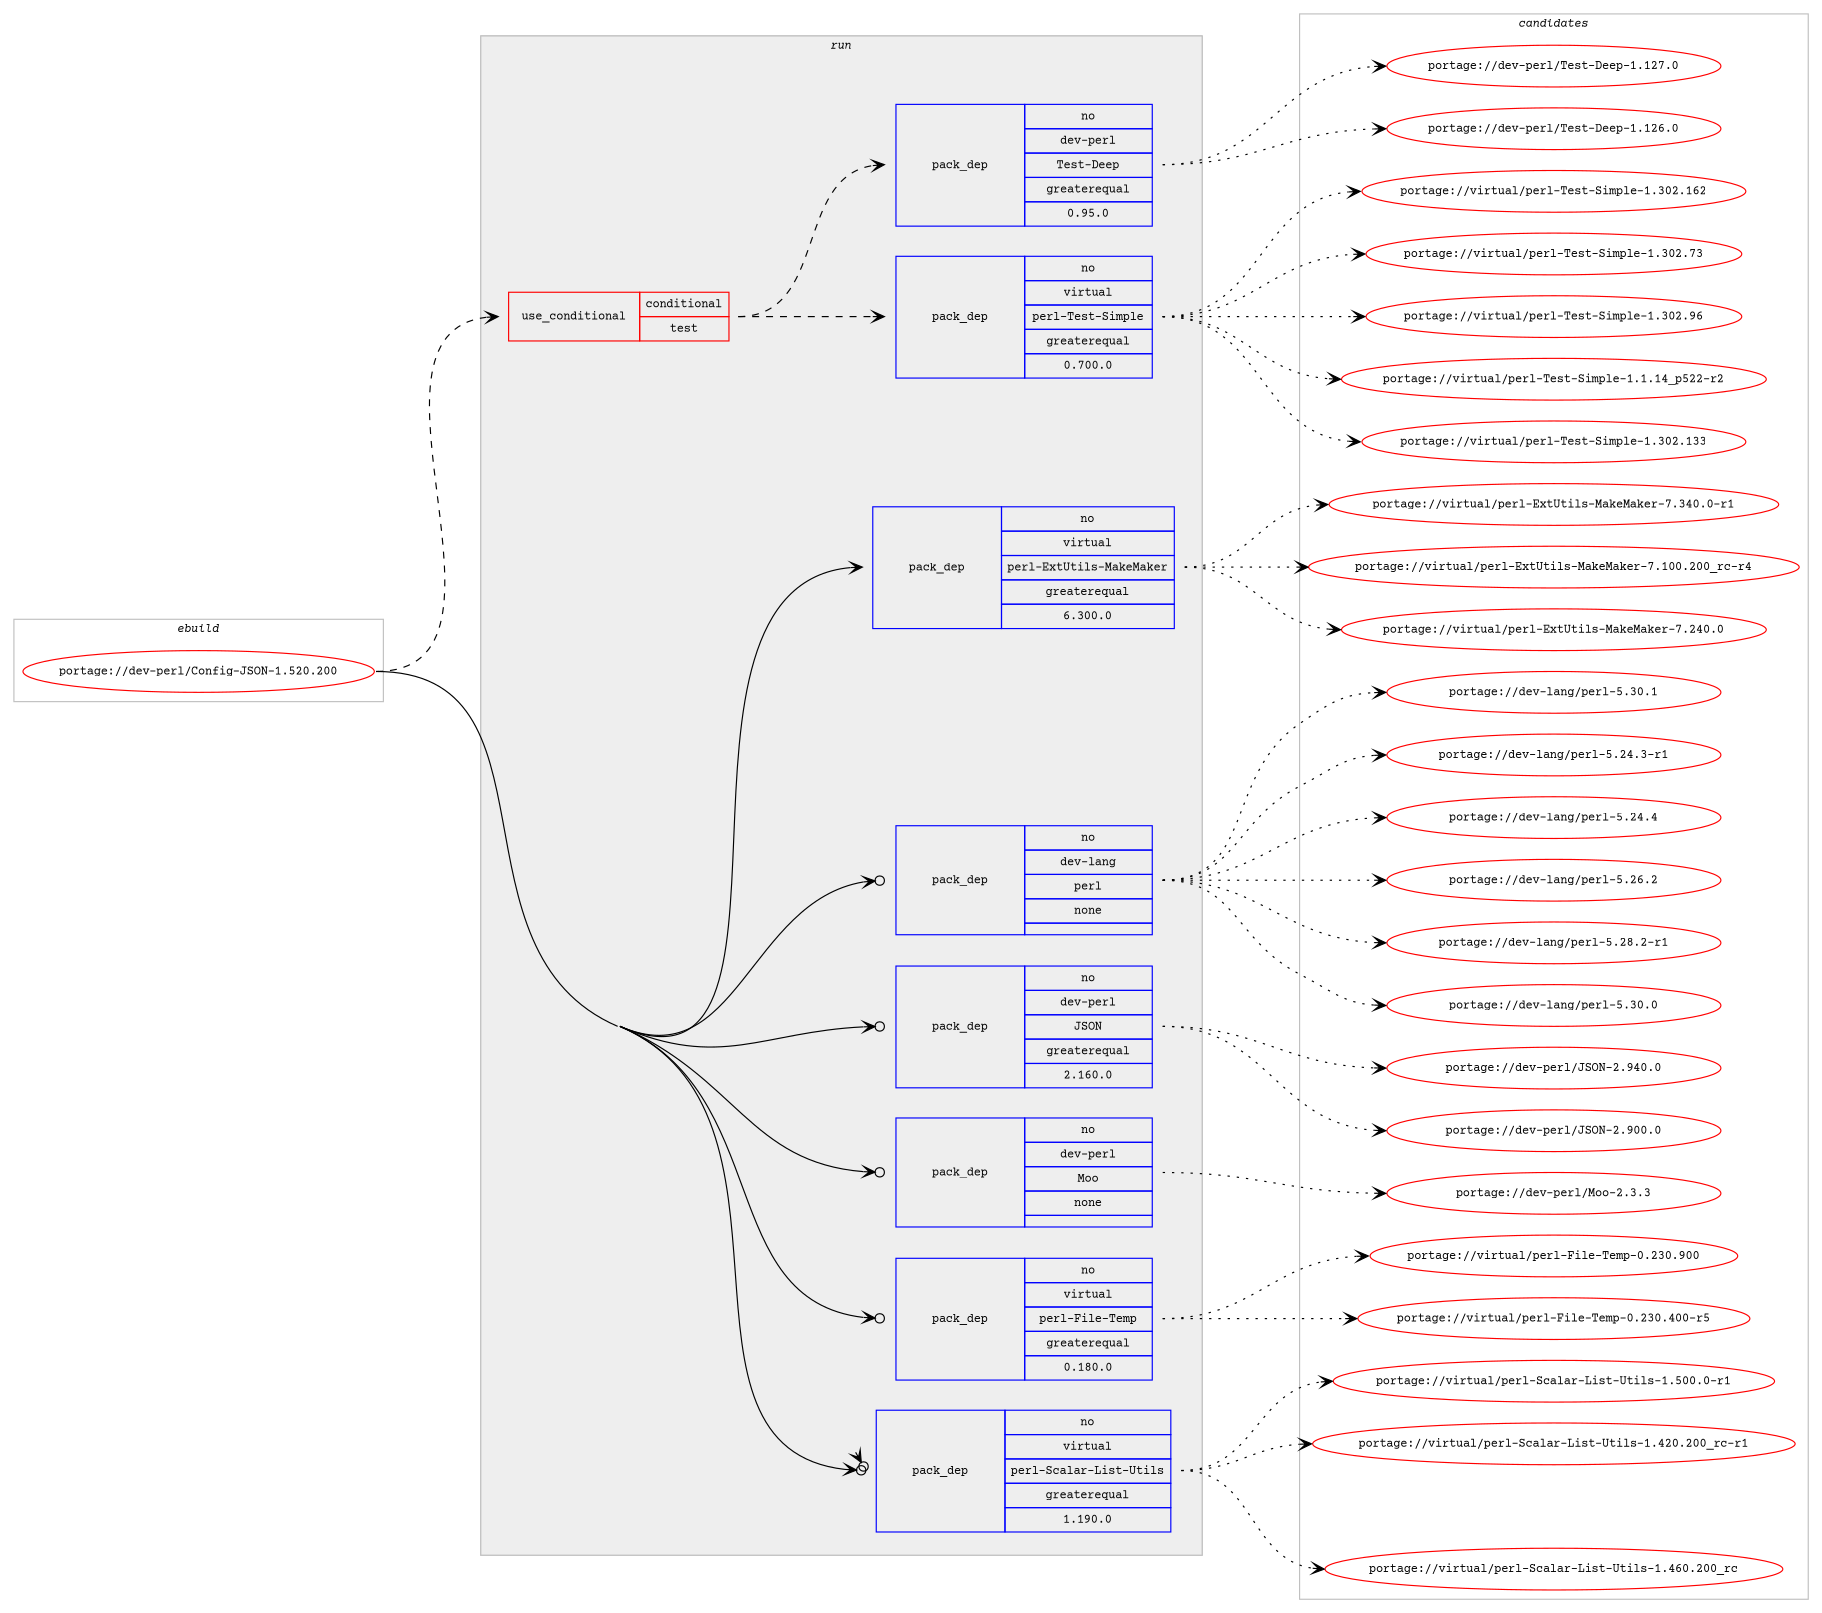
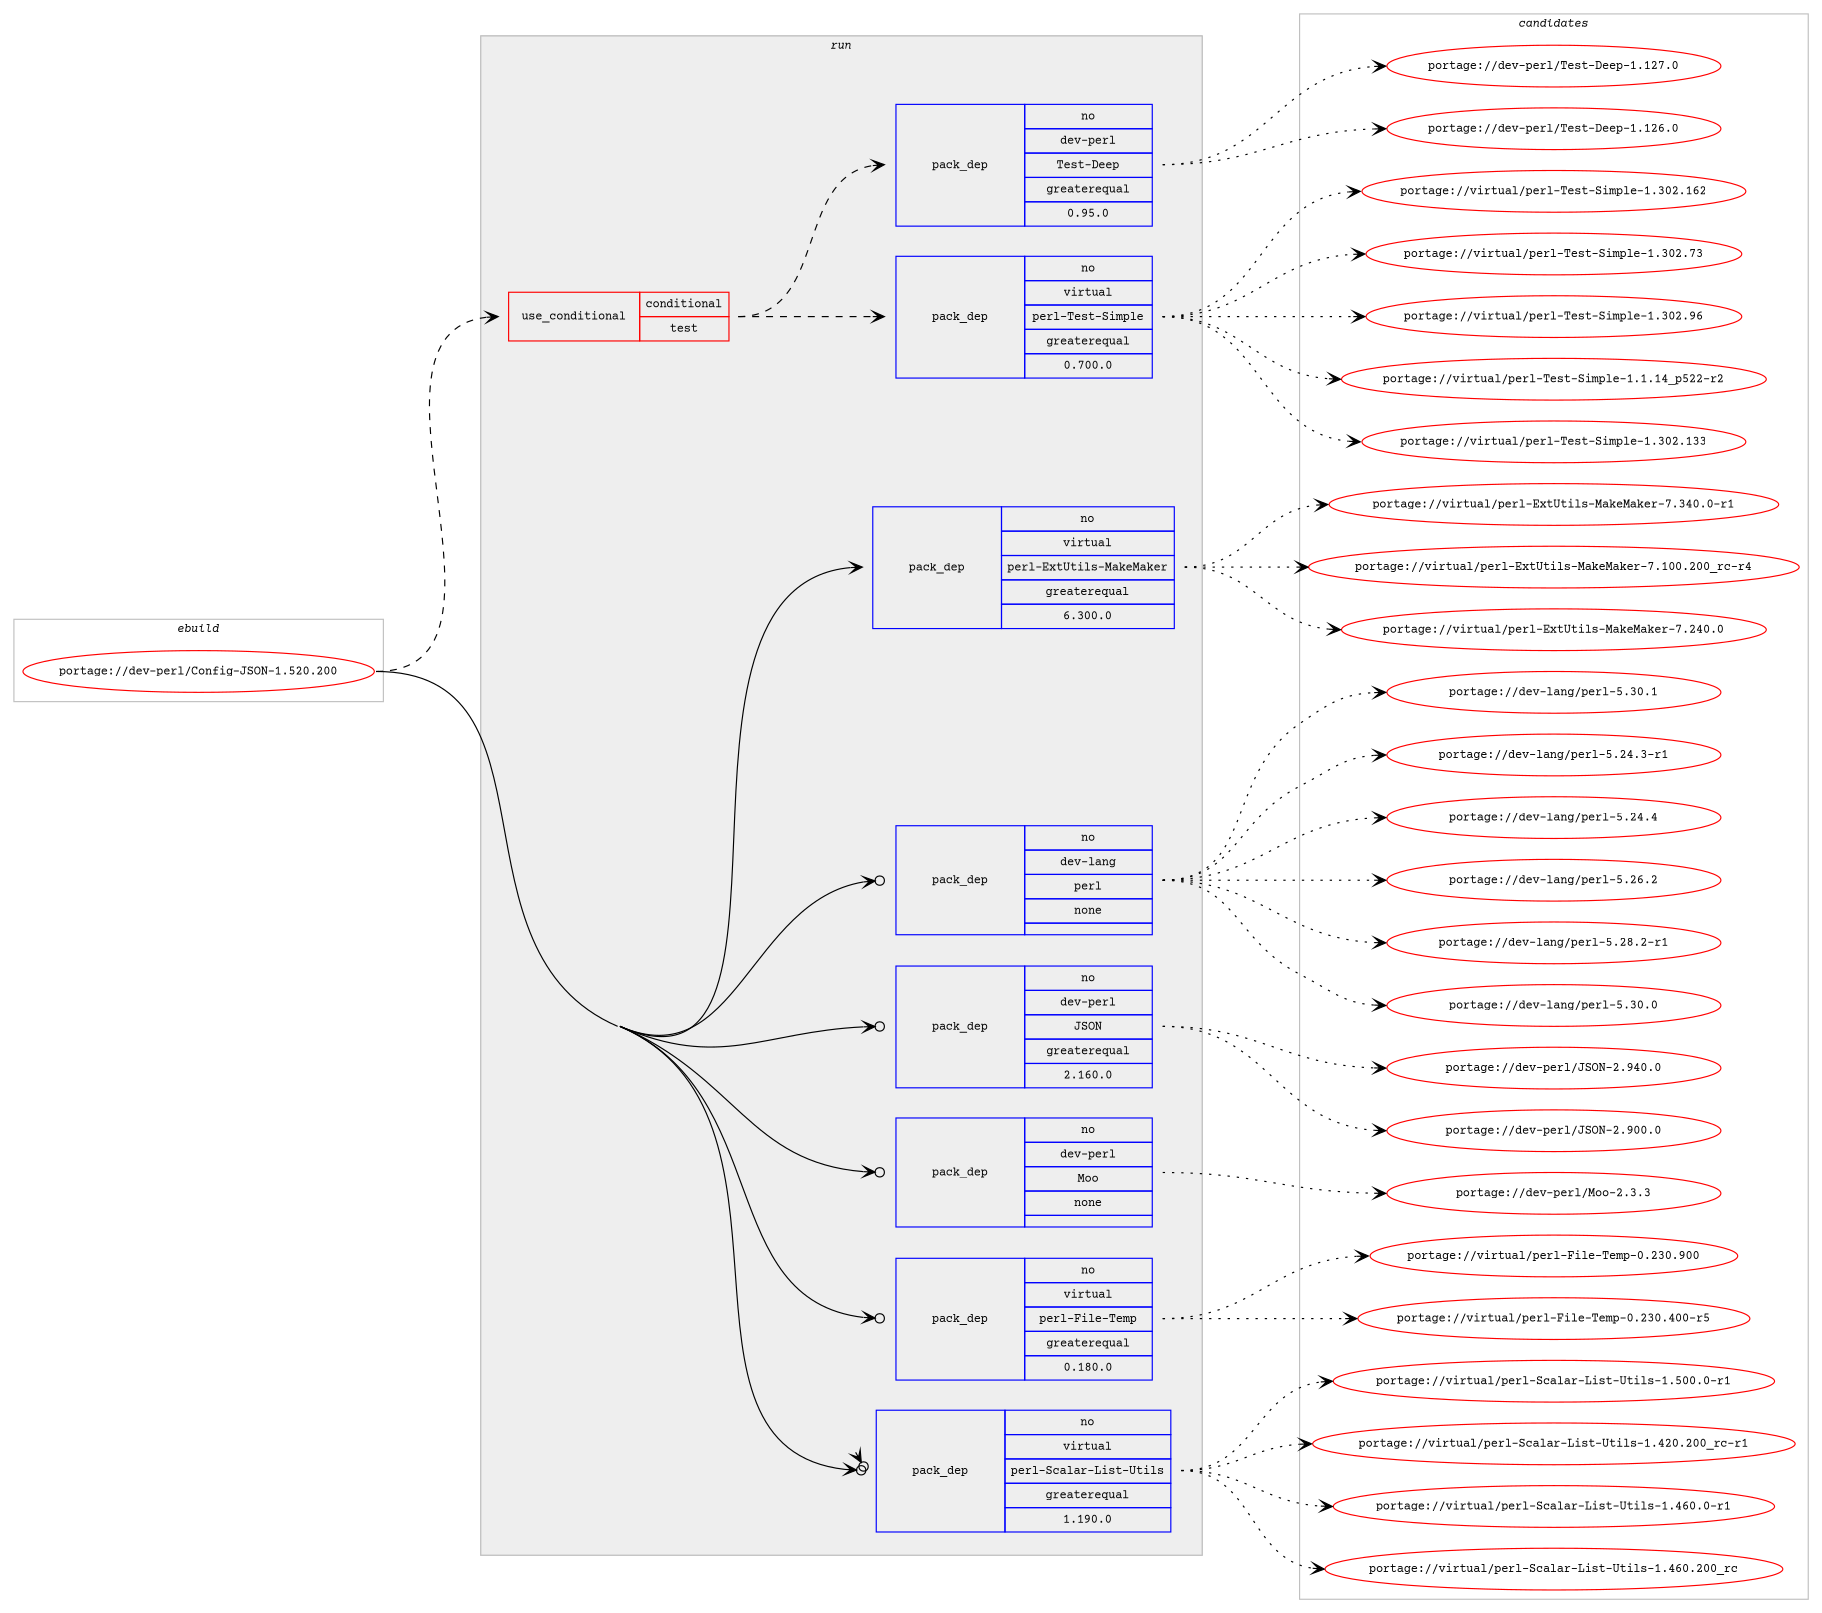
  digraph {
    compound=true
    concentrate=true
    fontname="Courier Prime"
    fontsize=10
    newrank=true
    rankdir=LR
    ranksep=1.5
    node [color=red fontname="Courier Prime" fontsize=10]
    edge [arrowhead=vee fontname="Courier Prime" headport=w style=dotted tailport=e weight=100]
    n1 [label="portage://dev-perl/Config-JSON-1.520.200" width=4]
    n2 [color=blue label=<<TABLE BORDER="0" CELLBORDER="1" CELLSPACING="0" CELLPADDING="4" WIDTH="220"><TR><TD ROWSPAN="6" CELLPADDING="30">pack_dep</TD></TR><TR><TD WIDTH="110">no</TD></TR><TR><TD>virtual</TD></TR><TR><TD>perl-Test-Simple</TD></TR><TR><TD>greaterequal</TD></TR><TR><TD>0.700.0</TD></TR></TABLE>> shape=none]
    n3 [color=blue label=<<TABLE BORDER="0" CELLBORDER="1" CELLSPACING="0" CELLPADDING="4" WIDTH="220"><TR><TD ROWSPAN="6" CELLPADDING="30">pack_dep</TD></TR><TR><TD WIDTH="110">no</TD></TR><TR><TD>dev-perl</TD></TR><TR><TD>Test-Deep</TD></TR><TR><TD>greaterequal</TD></TR><TR><TD>0.95.0</TD></TR></TABLE>> shape=none]
    n4 [label=<<TABLE BORDER="0" CELLBORDER="1" CELLSPACING="0" CELLPADDING="4"><TR><TD ROWSPAN="3" CELLPADDING="10">use_conditional</TD></TR><TR><TD>conditional</TD></TR><TR><TD>test</TD></TR></TABLE>> shape=none]
    n5 [color=blue label=<<TABLE BORDER="0" CELLBORDER="1" CELLSPACING="0" CELLPADDING="4" WIDTH="220"><TR><TD ROWSPAN="6" CELLPADDING="30">pack_dep</TD></TR><TR><TD WIDTH="110">no</TD></TR><TR><TD>virtual</TD></TR><TR><TD>perl-ExtUtils-MakeMaker</TD></TR><TR><TD>greaterequal</TD></TR><TR><TD>6.300.0</TD></TR></TABLE>> shape=none]
    n6 [color=blue label=<<TABLE BORDER="0" CELLBORDER="1" CELLSPACING="0" CELLPADDING="4" WIDTH="220"><TR><TD ROWSPAN="6" CELLPADDING="30">pack_dep</TD></TR><TR><TD WIDTH="110">no</TD></TR><TR><TD>dev-lang</TD></TR><TR><TD>perl</TD></TR><TR><TD>none</TD></TR><TR><TD></TD></TR></TABLE>> shape=none]
    n7 [color=blue label=<<TABLE BORDER="0" CELLBORDER="1" CELLSPACING="0" CELLPADDING="4" WIDTH="220"><TR><TD ROWSPAN="6" CELLPADDING="30">pack_dep</TD></TR><TR><TD WIDTH="110">no</TD></TR><TR><TD>dev-perl</TD></TR><TR><TD>JSON</TD></TR><TR><TD>greaterequal</TD></TR><TR><TD>2.160.0</TD></TR></TABLE>> shape=none]
    n8 [color=blue label=<<TABLE BORDER="0" CELLBORDER="1" CELLSPACING="0" CELLPADDING="4" WIDTH="220"><TR><TD ROWSPAN="6" CELLPADDING="30">pack_dep</TD></TR><TR><TD WIDTH="110">no</TD></TR><TR><TD>dev-perl</TD></TR><TR><TD>Moo</TD></TR><TR><TD>none</TD></TR><TR><TD></TD></TR></TABLE>> shape=none]
    n9 [color=blue label=<<TABLE BORDER="0" CELLBORDER="1" CELLSPACING="0" CELLPADDING="4" WIDTH="220"><TR><TD ROWSPAN="6" CELLPADDING="30">pack_dep</TD></TR><TR><TD WIDTH="110">no</TD></TR><TR><TD>virtual</TD></TR><TR><TD>perl-File-Temp</TD></TR><TR><TD>greaterequal</TD></TR><TR><TD>0.180.0</TD></TR></TABLE>> shape=none]
    n10 [color=blue label=<<TABLE BORDER="0" CELLBORDER="1" CELLSPACING="0" CELLPADDING="4" WIDTH="220"><TR><TD ROWSPAN="6" CELLPADDING="30">pack_dep</TD></TR><TR><TD WIDTH="110">no</TD></TR><TR><TD>virtual</TD></TR><TR><TD>perl-Scalar-List-Utils</TD></TR><TR><TD>greaterequal</TD></TR><TR><TD>1.190.0</TD></TR></TABLE>> shape=none]
    n11 [label="portage://virtual/perl-Test-Simple-1.1.14_p522-r2" width=4]
    n12 [label="portage://virtual/perl-Test-Simple-1.302.133" width=4]
    n13 [label="portage://virtual/perl-Test-Simple-1.302.162" width=4]
    n14 [label="portage://virtual/perl-Test-Simple-1.302.73" width=4]
    n15 [label="portage://virtual/perl-Test-Simple-1.302.96" width=4]
    n16 [label="portage://dev-perl/Test-Deep-1.126.0" width=4]
    n17 [label="portage://dev-perl/Test-Deep-1.127.0" width=4]
    n18 [label="portage://virtual/perl-ExtUtils-MakeMaker-7.100.200_rc-r4" width=4]
    n19 [label="portage://virtual/perl-ExtUtils-MakeMaker-7.240.0" width=4]
    n20 [label="portage://virtual/perl-ExtUtils-MakeMaker-7.340.0-r1" width=4]
    n21 [label="portage://dev-lang/perl-5.24.3-r1" width=4]
    n22 [label="portage://dev-lang/perl-5.24.4" width=4]
    n23 [label="portage://dev-lang/perl-5.26.2" width=4]
    n24 [label="portage://dev-lang/perl-5.28.2-r1" width=4]
    n25 [label="portage://dev-lang/perl-5.30.0" width=4]
    n26 [label="portage://dev-lang/perl-5.30.1" width=4]
    n27 [label="portage://dev-perl/JSON-2.900.0" width=4]
    n28 [label="portage://dev-perl/JSON-2.940.0" width=4]
    n29 [label="portage://dev-perl/Moo-2.3.3" width=4]
    n30 [label="portage://virtual/perl-File-Temp-0.230.400-r5" width=4]
    n31 [label="portage://virtual/perl-File-Temp-0.230.900" width=4]
    n32 [label="portage://virtual/perl-Scalar-List-Utils-1.420.200_rc-r1" width=4]
+   n33 [label="portage://virtual/perl-Scalar-List-Utils-1.460.0-r1" width=4]
    n34 [label="portage://virtual/perl-Scalar-List-Utils-1.460.200_rc" width=4]
    n35 [label="portage://virtual/perl-Scalar-List-Utils-1.500.0-r1" width=4]
    subgraph cluster_1 {
      color=gray
      label=<<i>ebuild</i>>
      rank=same
      n1
    }
    subgraph cluster_2 {
      color=gray
      label=<<i>dependencies</i>>
      subgraph cluster_3 {
        color=gray
        fillcolor="#eeeeee"
        label=<<i>compile</i>>
        style=filled
        subgraph sub_4 {
          color=gray
          fillcolor="#eeeeee"
          label=<<i>compile</i>>
          style=filled
          n4
          subgraph sub_5 {
            color=gray
            fillcolor="#eeeeee"
            label=<<i>compile</i>>
            style=filled
            n2
          }
          subgraph sub_6 {
            color=gray
            fillcolor="#eeeeee"
            label=<<i>compile</i>>
            style=filled
            n3
          }
        }
        subgraph sub_7 {
          color=gray
          fillcolor="#eeeeee"
          label=<<i>compile</i>>
          style=filled
          n5
        }
      }
      subgraph cluster_8 {
        color=gray
        fillcolor="#eeeeee"
        label=<<i>compile and run</i>>
        style=filled
        subgraph sub_9 {
          color=gray
          fillcolor="#eeeeee"
          label=<<i>compile and run</i>>
          style=filled
          n6
        }
        subgraph sub_10 {
          color=gray
          fillcolor="#eeeeee"
          label=<<i>compile and run</i>>
          style=filled
          n7
        }
        subgraph sub_11 {
          color=gray
          fillcolor="#eeeeee"
          label=<<i>compile and run</i>>
          style=filled
          n8
        }
        subgraph sub_12 {
          color=gray
          fillcolor="#eeeeee"
          label=<<i>compile and run</i>>
          style=filled
          n9
        }
        subgraph sub_13 {
          color=gray
          fillcolor="#eeeeee"
          label=<<i>compile and run</i>>
          style=filled
          n10
        }
      }
      subgraph cluster_14 {
        color=gray
        fillcolor="#eeeeee"
        label=<<i>run</i>>
        style=filled
      }
    }
    subgraph cluster_15 {
      color=gray
      label=<<i>candidates</i>>
      rank=same
      subgraph sub_16 {
        color=black
        label=<<i>candidates</i>>
        nodesep=1
        rank=same
        n11
        n12
        n13
        n14
        n15
      }
      subgraph sub_17 {
        color=black
        label=<<i>candidates</i>>
        nodesep=1
        rank=same
        n16
        n17
      }
      subgraph sub_18 {
        color=black
        label=<<i>candidates</i>>
        nodesep=1
        rank=same
        n18
        n19
        n20
      }
      subgraph sub_19 {
        color=black
        label=<<i>candidates</i>>
        nodesep=1
        rank=same
        n21
        n22
        n23
        n24
        n25
        n26
      }
      subgraph sub_20 {
        color=black
        label=<<i>candidates</i>>
        nodesep=1
        rank=same
        n27
        n28
      }
      subgraph sub_21 {
        color=black
        label=<<i>candidates</i>>
        nodesep=1
        rank=same
        n29
      }
      subgraph sub_22 {
        color=black
        label=<<i>candidates</i>>
        nodesep=1
        rank=same
        n30
        n31
      }
      subgraph sub_23 {
        color=black
        label=<<i>candidates</i>>
        nodesep=1
        rank=same
        n32
+       n33
        n34
        n35
      }
    }
    n1 -> n4 [style=dashed weight=20]
    n1 -> n5 [style=solid weight=20]
    n1 -> n6 [arrowhead=odotvee style=solid weight=20]
    n1 -> n7 [arrowhead=odotvee style=solid weight=20]
    n1 -> n8 [arrowhead=odotvee style=solid weight=20]
    n1 -> n9 [arrowhead=odotvee style=solid weight=20]
    n1 -> n10 [arrowhead=odotvee style=solid weight=20]
    n2 -> n11
    n2 -> n12
    n2 -> n13
    n2 -> n14
    n2 -> n15
    n3 -> n16
    n3 -> n17
    n4 -> n2 [style=dashed weight=20]
    n4 -> n3 [style=dashed weight=20]
    n5 -> n18
    n5 -> n19
    n5 -> n20
    n6 -> n21
    n6 -> n22
    n6 -> n23
    n6 -> n24
    n6 -> n25
    n6 -> n26
    n7 -> n27
    n7 -> n28
    n8 -> n29
    n9 -> n30
    n9 -> n31
    n10 -> n32
+   n10 -> n33
    n10 -> n34
    n10 -> n35
  }
